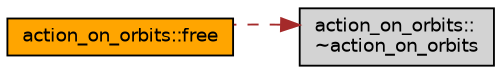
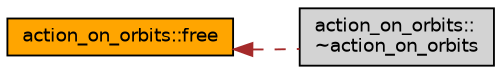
  digraph {
    rankdir=LR
    node [color=black fontname=Helvetica fontsize=10 shape=record style=filled]
    n1 [fillcolor=orange fontcolor=black height=0.2 label="action_on_orbits::free" width=0.4]
    n2 [fillcolor=lightgrey height=0.2 label="action_on_orbits::\l~action_on_orbits" width=0.4]
-   n2 -> n1 [color=brown dir=back fontname=Helvetica fontsize=10 labelfontname=Helvetica labelfontsize=10 style=dashed]
+   n1 -> n2 [color=brown dir=back fontname=Helvetica fontsize=10 labelfontname=Helvetica labelfontsize=10 style=dashed]
  }
